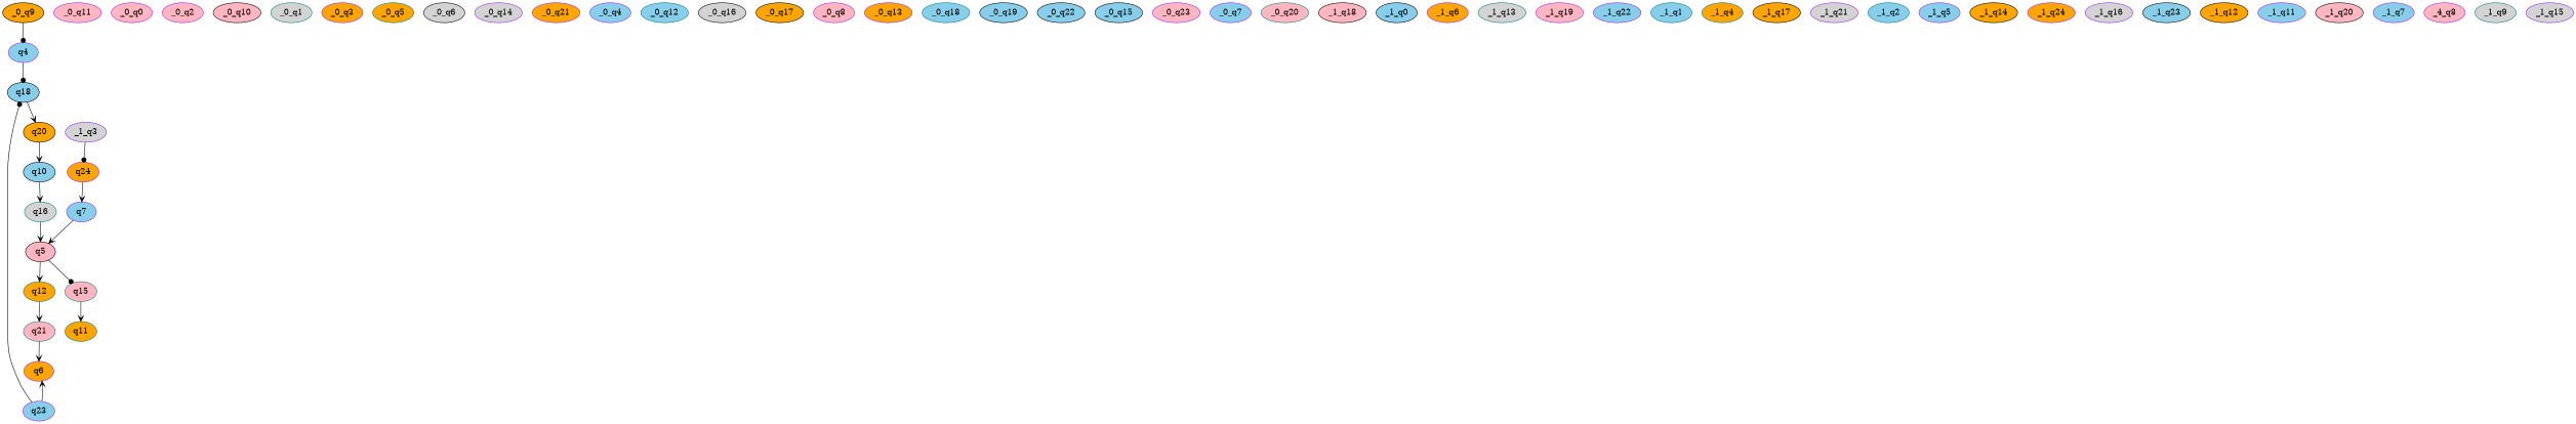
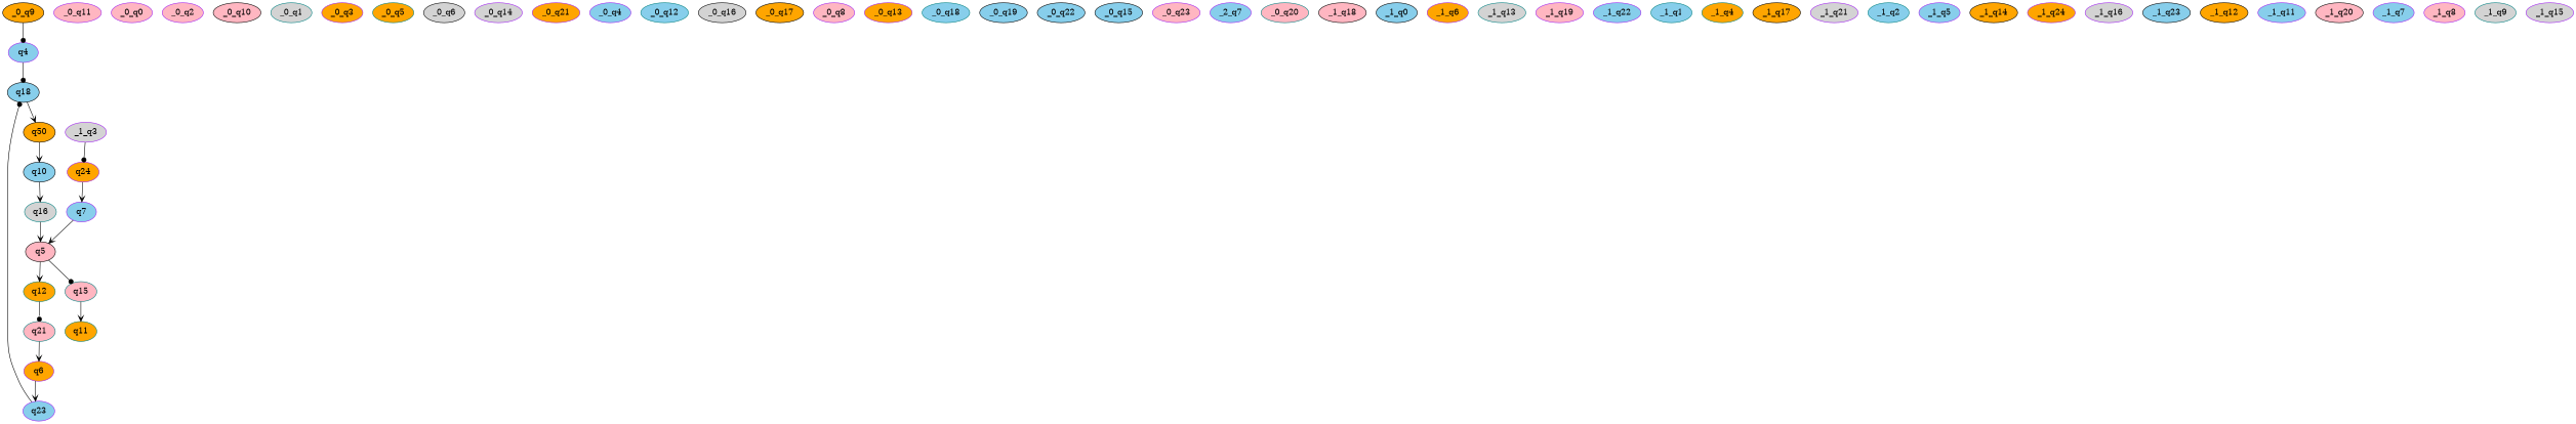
  digraph {
    node [color=purple fillcolor=skyblue style=filled]
    edge [arrowhead=vee]
    _0_q9 [color=black fillcolor=orange initial=1]
    q4
    q18 [color=black]
    _0_q11 [fillcolor=lightpink final=1]
    _0_q0 [fillcolor=lightpink]
    _0_q2 [fillcolor=lightpink]
    _0_q10 [color=black fillcolor=lightpink]
    _0_q1 [color=teal fillcolor=lightgrey]
    _0_q3 [fillcolor=orange]
    _0_q5 [color=teal fillcolor=orange]
    _0_q6 [color=black fillcolor=lightgrey]
    _0_q14 [fillcolor=lightgrey]
    _0_q21 [fillcolor=orange]
    _0_q4
    _0_q12 [color=teal]
    _0_q16 [color=black fillcolor=lightgrey]
    _0_q17 [color=black fillcolor=orange]
    _0_q8 [fillcolor=lightpink]
    _0_q13 [fillcolor=orange]
    _0_q18 [color=teal]
    _0_q19 [color=black]
    _0_q22 [color=black]
    _0_q15 [color=black]
    _0_q23 [fillcolor=lightpink]
-   _0_q7
+   _0_q7 [label=_2_q7]
    _0_q20 [color=teal fillcolor=lightpink]
-   q20 [color=black fillcolor=orange]
+   q20 [color=black fillcolor=orange label=q50]
    q10 [color=black]
    q16 [color=teal fillcolor=lightgrey]
    q5 [color=black fillcolor=lightpink]
    q15 [color=teal fillcolor=lightpink]
    q12 [color=teal fillcolor=orange]
    q11 [color=teal fillcolor=orange]
    q21 [color=teal fillcolor=lightpink]
    _1_q3 [fillcolor=lightgrey initial=1]
    q24 [fillcolor=orange]
    q7
    _1_q18 [color=black fillcolor=lightpink final=1]
    _1_q0 [color=black]
    _1_q6 [fillcolor=orange]
    _1_q13 [color=teal fillcolor=lightgrey]
    _1_q19 [fillcolor=lightpink]
    _1_q22
    _1_q1 [color=teal]
    _1_q4 [color=teal fillcolor=orange]
    _1_q17 [color=black fillcolor=orange]
    _1_q21 [fillcolor=lightgrey]
    _1_q2 [color=teal]
    _1_q5
    _1_q14 [color=black fillcolor=orange]
    _1_q24 [fillcolor=orange]
    _1_q16 [fillcolor=lightgrey]
    _1_q23 [color=black]
    _1_q12 [color=black fillcolor=orange]
    _1_q11
    _1_q20 [color=black fillcolor=lightpink]
    _1_q7
-   _1_q8 [fillcolor=lightpink label=_4_q8]
+   _1_q8 [fillcolor=lightpink]
    _1_q9 [color=teal fillcolor=lightgrey]
    _1_q15 [fillcolor=lightgrey]
    q6 [fillcolor=orange]
    q23
    _0_q9 -> q4 [arrowhead=dot]
    q4 -> q18 [arrowhead=dot]
    q18 -> q20
    q20 -> q10
    q10 -> q16
    q16 -> q5
    q5 -> q15 [arrowhead=dot]
    q5 -> q12
    q15 -> q11
-   q12 -> q21
+   q12 -> q21 [arrowhead=dot]
    q21 -> q6
    _1_q3 -> q24 [arrowhead=dot]
    q24 -> q7
    q7 -> q5
-   q23 -> q6
+   q6 -> q23
    q23 -> q18 [arrowhead=dot]
  }
